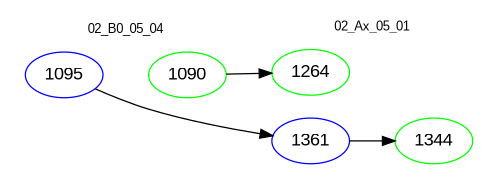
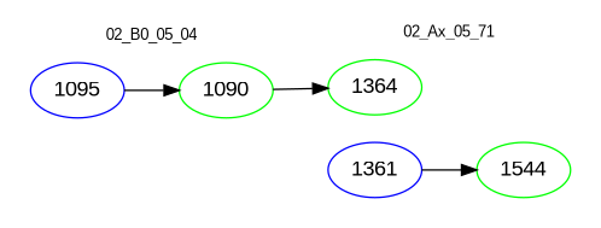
  digraph {
    fontname="Liberation Sans"
    rankdir=LR
    node [color=green fontname="Liberation Sans"]
    edge [color=black fontname="Liberation Sans"]
    n1 [color=blue label=1361]
-   n2 [label=1344]
-   n3 [label=1264]
+   n2 [label=1544]
+   n3 [label=1364]
    n4 [color=blue label=1095]
    n5 [label=1090]
    subgraph cluster_1 {
      color=white
      fontsize=10
-     label="02_Ax_05_01"
+     label="02_Ax_05_71"
      n1
      n2
      n3
    }
    subgraph cluster_2 {
      color=white
      fontsize=10
      label="02_B0_05_04"
      n4
      n5
    }
    n1 -> n2
-   n4 -> n1
+   n4 -> n5
    n5 -> n3
  }
